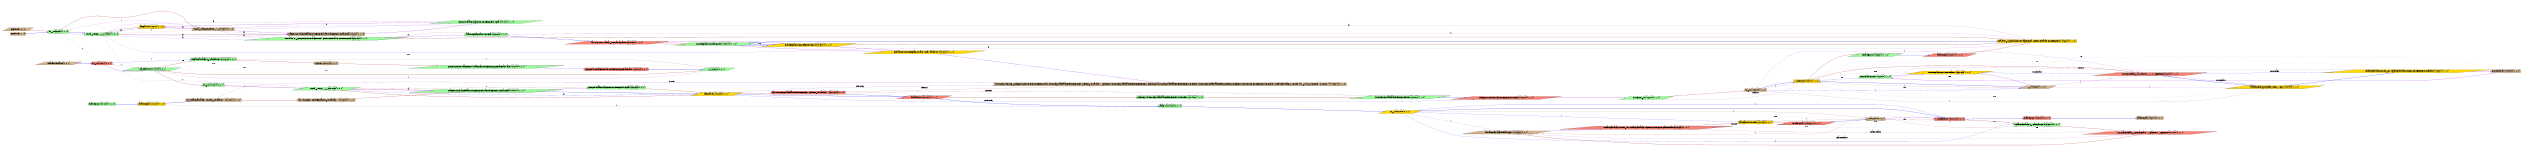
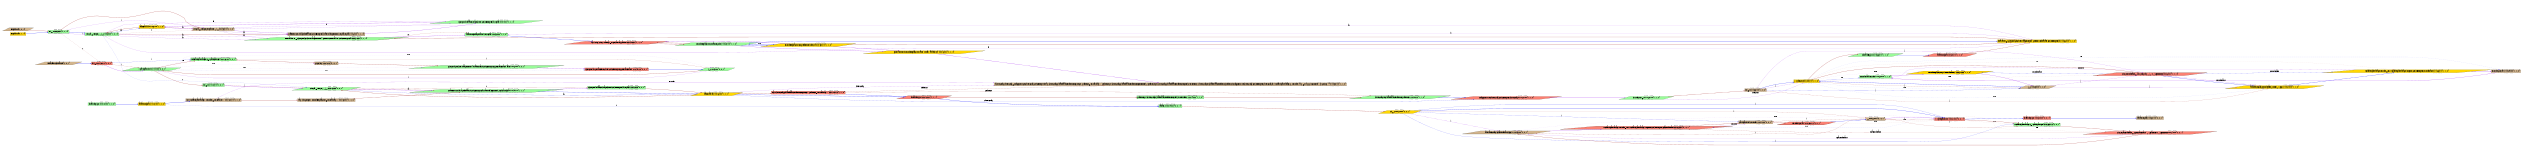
  digraph {
    rankdir=LR
    node [fillcolor=palegreen shape=note style=filled]
    edge [color=brown style=bold]
    n1 [label="String db = \"Test-DB-\" + i++@@@5@@@['1', '0', '0']"]
    n2 [fillcolor=gold label="_allDBs.add(db)@@@8@@@['1', '1', '0']"]
    n3 [fillcolor=tan label="String db = \"Test-DB-testAddZone\" + i++@@@5@@@['0', '1', '0']"]
    n4 [label="String db = \"Test-DB-\" + j++@@@13@@@['0', '0', '1']" shape=parallelogram]
    n5 [fillcolor=gold label="IdealState is = _gSetupTool.getClusterManagementTool().getResourceIdealState(CLUSTER_NAME,db)@@@36@@@['1', '1', '0']"]
    n6 [fillcolor=tan label="createResourceWithWagedRebalance(CLUSTER_NAME,db,stateModel,PARTITIONS,_replica,_replica)@@@6@@@['1', '1', '0']"]
    n7 [label="_gSetupTool.rebalanceStorageCluster(CLUSTER_NAME,db,_replica)@@@7@@@['1', '1', '0']" shape=parallelogram]
    n8 [label="ExternalView ev = _gSetupTool.getClusterManagementTool().getResourceExternalView(CLUSTER_NAME,db)@@@37@@@['1', '1', '0']" shape=parallelogram]
    n9 [label="_gSetupTool.rebalanceStorageCluster(CLUSTER_NAME,db,_replica)@@@15@@@['0', '0', '1']"]
    n10 [fillcolor=gold label="_allDBs.add(db)@@@16@@@['1', '1', '1']" shape=parallelogram]
    n11 [label="createResourceWithWagedRebalance(CLUSTER_NAME,db,stateModel,PARTITIONS,_replica,_replica)@@@14@@@['1', '1', '1']" shape=parallelogram]
    n12 [label="validateZoneAndTagIsolation(is,ev,_replica)@@@38@@@['1', '1', '0']"]
    n13 [fillcolor=salmon label="configAccessor.setClusterConfig(CLUSTER_NAME,clusterConfig)@@@21@@@['1', '1', '0']" shape=parallelogram]
    n14 [fillcolor=salmon label="Thread.sleep(300)@@@18@@@['1', '1', '1']" shape=parallelogram]
    n15 [fillcolor=tan label="{ClusterConfig clusterConfig = configAccessor.getClusterConfig(CLUSTER_NAME)Map<ClusterConfig.GlobalRebalancePreferenceKey,Integer> preference = new HashMap<>()preference.put(ClusterConfig.GlobalRebalancePreferenceKey.EVENNESS,1)preference.put(ClusterConfig.GlobalRebalancePreferenceKey.LESS_MOVEMENT,1)clusterConfig.setGlobalRebalancePreference(preference)configAccessor.setClusterConfig(CLUSTER_NAME,clusterConfig)for (MockParticipantManager p : newNodes){if (p != null && p.isConnected()) {p.syncStop()}}}@@@50@@@['1', '1', '0']"]
    n16 [fillcolor=salmon label="Map<ClusterConfig.GlobalRebalancePreferenceKey,Integer> preference = new HashMap<>()@@@17@@@['1', '1', '0']"]
    n17 [fillcolor=gold label="validate(_replica)@@@11@@@['1', '1', '0']"]
    n18 [fillcolor=tan label="Set<MockParticipantManager> newNodes = new HashSet<>()@@@12@@@['1', '1', '0']"]
    n19 [label="validate(2)@@@19@@@['0', '0', '1']"]
    n20 [fillcolor=tan label="Map<String,Integer> newNodeReplicaCount = new HashMap<>()@@@13@@@['1', '1', '0']"]
    n21 [fillcolor=gold label="int i = 2@@@20@@@['0', '0', '1']" shape=parallelogram]
    n22 [fillcolor=tan label="testAddZone['1', '0', '0']" shape=parallelogram]
    n23 [label="int i = 0@@@3@@@['1', '1', '0']"]
    n24 [fillcolor=salmon label="int i = 2@@@3@@@['0', '0', '1']"]
    n25 [label="newNodes.add(newNode)@@@30@@@['1', '1', '0']"]
    n26 [fillcolor=gold label="newNodeReplicaCount.put(newNodeName,0)@@@31@@@['1', '1', '0']" shape=parallelogram]
    n27 [fillcolor=tan label="j++@@@25@@@['1', '1', '0']" shape=parallelogram]
    n28 [fillcolor=salmon label="Thread.sleep(300)@@@30@@@['0', '0', '1']"]
    n29 [fillcolor=tan label="validate(_replica)@@@31@@@['0', '0', '1']"]
    n30 [fillcolor=salmon label="String replaceNodeName = p.getInstanceName() + \"-replacement_\" + START_PORT@@@24@@@['0', '0', '1']" shape=parallelogram]
    n31 [fillcolor=tan label="addInstanceConfig(replaceNodeName,i,TAGS)@@@25@@@['0', '0', '1']" shape=parallelogram]
    n32 [fillcolor=salmon label="MockParticipantManager newNode = new MockParticipantManager(ZK_ADDR,CLUSTER_NAME,replaceNodeName)@@@26@@@['0', '0', '1']" shape=parallelogram]
-   n33 [fillcolor=gold label="_participants.set(i,newNode)@@@27@@@['0', '0', '1']"]
+   n33 [fillcolor=tan label="_participants.set(i,newNode)@@@27@@@['0', '0', '1']"]
    n34 [label="Thread.sleep(300)@@@10@@@['1', '1', '0']"]
    n35 [fillcolor=gold label="newNodeReplicaCount.computeIfPresent(node,null)@@@43@@@['1', '1', '0']" shape=parallelogram]
    n36 [label="newNodeReplicaCount.containsKey(node)@@@42@@@['1', '1', '0']" shape=parallelogram]
    n37 [fillcolor=salmon label="Map<String,String> stateMap = ev.getStateMap(partition)@@@40@@@['1', '1', '0']" shape=parallelogram]
    n38 [fillcolor=gold label="Assert.assertTrue(newNodeReplicaCount.values().stream().allMatch(null))@@@48@@@['1', '1', '0']" shape=parallelogram]
    n39 [label="MockParticipantManager p = _participants.get(i)@@@6@@@['0', '0', '1']"]
    n40 [fillcolor=tan label="p.syncStop()@@@7@@@['0', '0', '1']"]
    n41 [label="_gSetupTool.getClusterManagementTool().enableInstance(CLUSTER_NAME,p.getInstanceName(),false)@@@8@@@['0', '0', '1']" shape=parallelogram]
    n42 [label="i < _participants.size()@@@4@@@['0', '0', '1']" shape=parallelogram]
    n43 [label="i++@@@5@@@['0', '0', '1']" shape=parallelogram]
    n44 [label="int j = 0@@@11@@@['0', '0', '1']"]
    n45 [fillcolor=salmon label="_gSetupTool.dropInstanceFromCluster(CLUSTER_NAME,p.getInstanceName())@@@9@@@['0', '0', '1']"]
    n46 [fillcolor=tan label="testLackEnoughInstances['0', '0', '1']" shape=parallelogram]
    n47 [fillcolor=gold label="addInstanceConfig(newNodeName,j,ZONES + 1,TAGS)@@@27@@@['1', '1', '0']" shape=parallelogram]
    n48 [fillcolor=gold label="MockParticipantManager newNode = new MockParticipantManager(ZK_ADDR,CLUSTER_NAME,newNodeName)@@@28@@@['1', '1', '0']" shape=parallelogram]
    n49 [fillcolor=tan label="newNode.syncStart()@@@29@@@['1', '1', '0']"]
    n50 [label="clusterConfig.setGlobalRebalancePreference(preference)@@@20@@@['1', '1', '0']" shape=parallelogram]
    n51 [label="int nodeCount = 2@@@22@@@['1', '1', '0']" shape=parallelogram]
    n52 [fillcolor=salmon label="i < _participants.size()@@@21@@@['0', '0', '1']"]
    n53 [label="MockParticipantManager p = _participants.get(i)@@@23@@@['0', '0', '1']"]
    n54 [fillcolor=tan label="i++@@@22@@@['0', '0', '1']"]
    n55 [fillcolor=salmon label="newNode.syncStart()@@@28@@@['0', '0', '1']" shape=parallelogram]
    n56 [label="preference.put(ClusterConfig.GlobalRebalancePreferenceKey.LESS_MOVEMENT,0)@@@19@@@['1', '1', '0']"]
    n57 [fillcolor=gold label="j < nodeCount@@@24@@@['1', '1', '0']"]
    n58 [fillcolor=salmon label="String newNodeName = \"new-zone-node-\" + j + \"_\" + START_PORT@@@26@@@['1', '1', '0']" shape=parallelogram]
    n59 [fillcolor=tan label="int j = 0@@@23@@@['1', '1', '0']"]
-   n60 [fillcolor=tan label="testAddZone['0', '1', '0']"]
+   n60 [fillcolor=gold label="testAddZone['0', '1', '0']"]
    n61 [label="Thread.sleep(300)@@@33@@@['1', '1', '0']" shape=parallelogram]
    n62 [fillcolor=salmon label="validate(_replica)@@@34@@@['1', '1', '0']" shape=parallelogram]
    n1 -> n2 [color=blue label=db style=solid]
    n1 -> n3 [label=0 style=dashed]
    n1 -> n4 [color=blue label=0 style=dashed]
    n1 -> n5 [color=purple label=db style=solid]
    n1 -> n6
    n1 -> n6 [color=purple label=db style=solid]
    n1 -> n7 [color=purple label=db style=solid]
    n1 -> n8 [color=purple label=db style=solid]
    n2 -> n1
    n2 -> n3 [color=purple]
    n3 -> n2 [label=db style=solid]
    n3 -> n5 [color=purple label=db style=solid]
    n3 -> n6 [color=purple]
    n3 -> n6 [color=purple label=db style=solid]
    n3 -> n7 [color=purple label=db style=solid]
    n3 -> n8 [color=purple label=db style=solid]
    n4 -> n9 [label=db style=solid]
    n4 -> n10 [color=blue label=db style=solid]
    n4 -> n11 [label=db style=solid]
    n4 -> n11 [color=purple]
    n5 -> n8
    n5 -> n12 [color=purple label=is style=solid]
    n6 -> n7 [color=purple]
    n7 -> n2 [color=purple]
    n8 -> n12 [label=ev style=solid]
    n8 -> n12 [color=purple]
    n9 -> n10
    n10 -> n4
    n10 -> n13 [color=blue label=clusterConfig style=solid]
    n10 -> n14 [color=blue]
    n10 -> n15 [color=purple label=clusterConfig style=solid]
    n10 -> n16
    n11 -> n9 [color=purple]
    n11 -> n10 [color=blue]
    n12 -> n37 [color=blue]
    n13 -> n51 [color=purple]
    n14 -> n19 [color=blue]
    n14 -> n56
    n16 -> n14 [color=blue]
    n16 -> n15 [label=preference style=solid]
    n16 -> n50 [label=preference style=solid]
    n17 -> n18 [color=blue]
    n17 -> n19 [color=blue label=0 style=dashed]
    n18 -> n15 [color=purple label=newNodes style=solid]
    n18 -> n20
-   n19 -> n21 [color=blue]
+   n19 -> n21
    n20 -> n11
    n21 -> n31 [color=purple label=i style=solid]
    n21 -> n33 [color=blue label=i style=solid]
    n21 -> n52 [color=blue label=i style=solid]
    n21 -> n52 [color=blue]
    n21 -> n53 [color=blue label=i style=solid]
    n21 -> n54 [label=i style=solid]
    n22 -> n23
    n23 -> n1 [color=blue]
    n23 -> n1 [color=purple label=i style=solid]
    n23 -> n3
    n23 -> n3 [color=purple label=i style=solid]
    n23 -> n24 [label=0 style=dashed]
    n24 -> n39 [color=blue label=i style=solid]
    n24 -> n42 [color=purple]
    n24 -> n42 [label=i style=solid]
    n25 -> n26 [color=purple]
    n26 -> n27 [color=purple]
    n27 -> n47 [color=purple label=j style=solid]
    n27 -> n57 [color=blue]
    n27 -> n57 [label=j style=solid]
    n27 -> n58 [color=purple label=j style=solid]
    n28 -> n29 [color=blue]
    n30 -> n31 [color=purple label=replaceNodeName style=solid]
    n30 -> n31
    n30 -> n32 [label=replaceNodeName style=solid]
    n31 -> n32 [color=purple]
    n32 -> n33 [color=purple label=newNode style=solid]
    n32 -> n33
    n33 -> n55
    n34 -> n17 [color=blue]
    n35 -> n5
    n35 -> n36 [color=blue]
    n35 -> n37 [color=purple]
    n35 -> n38 [color=purple]
    n36 -> n5 [color=blue]
    n36 -> n35 [color=blue label=true style=dotted]
    n36 -> n35 [color=blue]
    n36 -> n37
    n36 -> n38 [color=purple]
    n37 -> n36
    n38 -> n15 [color=purple]
    n39 -> n40
    n40 -> n41
    n41 -> n45 [color=purple]
    n42 -> n39
    n42 -> n39 [color=purple label=true style=dotted]
    n42 -> n40 [color=purple label=true style=dotted]
    n42 -> n41 [color=purple label=true style=dotted]
    n42 -> n43 [color=purple label=true style=dotted]
    n42 -> n44
    n42 -> n45 [color=blue label=true style=dotted]
    n43 -> n39 [label=i style=solid]
    n43 -> n42
    n43 -> n42 [color=purple label=i style=solid]
    n44 -> n4 [label=j style=solid]
    n44 -> n4 [color=purple]
    n45 -> n43 [color=blue]
    n46 -> n24 [color=blue]
    n47 -> n48 [color=blue]
    n48 -> n25 [color=purple label=newNode style=solid]
    n48 -> n49 [color=purple]
    n49 -> n25 [color=purple]
    n50 -> n13 [color=blue]
    n51 -> n57 [color=purple label=nodeCount style=solid]
    n51 -> n59
    n52 -> n28 [color=blue]
    n52 -> n30 [label=true style=dotted]
    n52 -> n31 [color=purple label=true style=dotted]
    n52 -> n32 [color=blue label=true style=dotted]
    n52 -> n53 [label=true style=dotted]
    n52 -> n53
    n52 -> n54 [label=true style=dotted]
    n52 -> n55 [label=true style=dotted]
    n53 -> n30
    n54 -> n31 [label=i style=solid]
    n54 -> n33 [label=i style=solid]
    n54 -> n52 [label=i style=solid]
    n54 -> n52 [color=purple]
    n54 -> n53 [label=i style=solid]
    n55 -> n54 [color=blue]
    n56 -> n50
    n57 -> n25 [color=blue label=true style=solid]
    n57 -> n26 [color=purple label=true style=dotted]
    n57 -> n27 [color=blue label=true style=dotted]
    n57 -> n47 [color=blue label=true style=dotted]
    n57 -> n48 [label=true style=dotted]
    n57 -> n49 [color=blue label=true style=dotted]
    n57 -> n58
    n57 -> n58 [label=true style=dotted]
    n57 -> n61
    n58 -> n26 [color=blue label=newNodeName style=solid]
    n58 -> n47 [color=purple label=newNodeName style=solid]
    n58 -> n47 [color=blue]
    n58 -> n48 [color=blue label=newNodeName style=solid]
    n59 -> n27 [color=blue label=j style=solid]
    n59 -> n47 [label=j style=solid]
    n59 -> n57 [color=purple label=j style=solid]
    n59 -> n57 [color=blue]
    n59 -> n58 [color=purple label=j style=solid]
    n60 -> n23 [color=blue]
    n61 -> n62 [color=blue]
    n62 -> n5
  }
